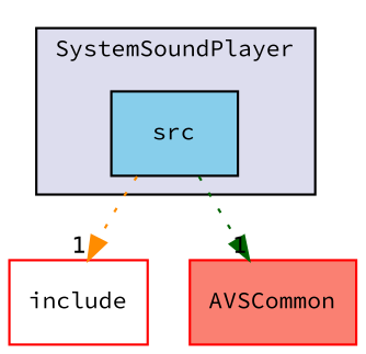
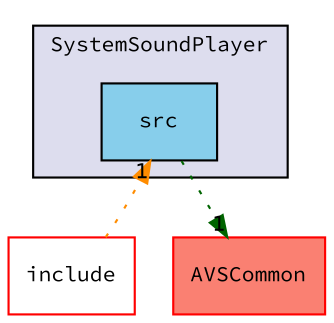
  digraph {
    compound=true
    fontname="Source Code Pro"
    node [fontname="Source Code Pro" fontsize=10 shape=box style=filled color=red]
    edge [fontname="Source Code Pro" headlabel=1 labeldistance=1.5 labelfontname=Helvetica labelfontsize=10 style=dotted]
    n1 [fillcolor=skyblue label=src pencolor=black color=""]
    n2 [fillcolor=white label=include]
    n3 [fillcolor=salmon label=AVSCommon]
    subgraph cluster_1 {
      bgcolor="#ddddee"
      fontsize=10
      label=SystemSoundPlayer
      pencolor=black
      n1
    }
-   n1 -> n2 [color=darkorange]
+   n2 -> n1 [color=darkorange]
    n1 -> n3 [color=darkgreen]
  }
